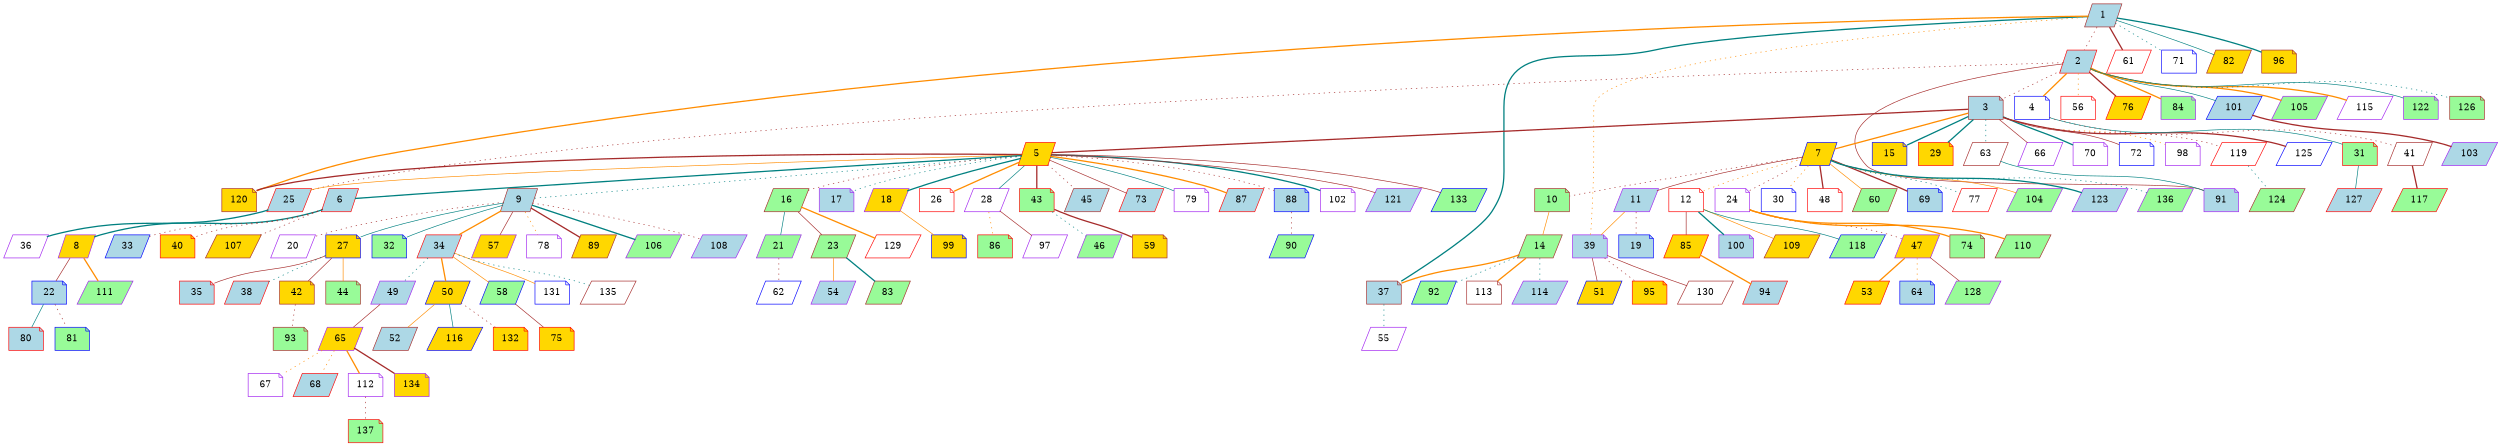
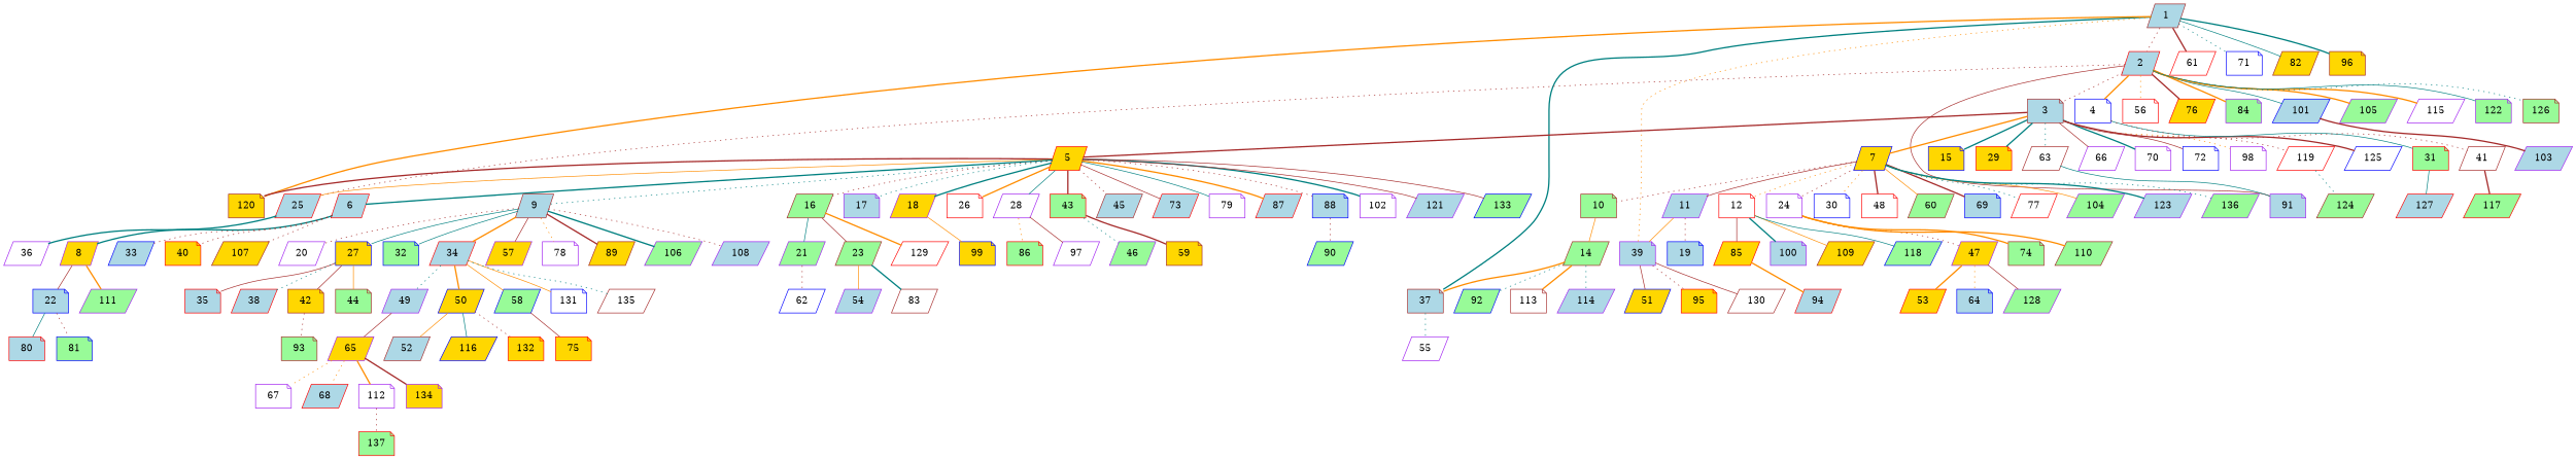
  graph {
    node [color=purple fillcolor=lightblue shape=parallelogram style=filled]
    edge [color=brown style=dotted]
    1 [color=brown]
    2 [color=red]
    37 [color=brown shape=note]
    39 [shape=note]
    61 [color=red fillcolor=white]
    71 [color=blue fillcolor=white shape=note]
    82 [color=brown fillcolor=gold]
    96 [color=brown fillcolor=gold shape=note]
    120 [color=brown fillcolor=gold shape=note]
    3 [color=brown shape=note]
    4 [color=blue fillcolor=white shape=note]
    25 [color=red]
    56 [color=red fillcolor=white shape=note]
    76 [color=red fillcolor=gold]
    84 [fillcolor=palegreen shape=note]
    91 [shape=note]
    101 [color=blue]
    105 [fillcolor=palegreen]
    115 [fillcolor=white]
    122 [fillcolor=palegreen shape=note]
    126 [color=brown fillcolor=palegreen shape=note]
    55 [fillcolor=white]
    51 [color=blue fillcolor=gold]
    95 [color=red fillcolor=gold shape=note]
    130 [color=brown fillcolor=white]
    5 [color=red fillcolor=gold]
    7 [color=blue fillcolor=gold]
    15 [color=blue fillcolor=gold shape=note]
    29 [color=red fillcolor=gold shape=note]
    63 [color=brown fillcolor=white]
    66 [fillcolor=white]
    70 [fillcolor=white shape=note]
    72 [color=blue fillcolor=white shape=note]
    98 [fillcolor=white shape=note]
    119 [color=red fillcolor=white]
    125 [color=blue fillcolor=white]
    31 [color=red fillcolor=palegreen shape=note]
    41 [color=brown fillcolor=white]
    36 [fillcolor=white]
    103
    6 [color=red]
    9 [color=brown]
    16 [color=brown fillcolor=palegreen]
    17 [shape=note]
    18 [fillcolor=gold]
    26 [color=red fillcolor=white shape=note]
    28 [fillcolor=white]
    43 [color=red fillcolor=palegreen shape=note]
    45 [color=brown]
    73 [color=red]
    79 [fillcolor=white shape=note]
    87 [color=red]
    88 [color=blue shape=note]
    102 [fillcolor=white shape=note]
    121
    133 [color=blue fillcolor=palegreen]
    10 [color=brown fillcolor=palegreen shape=note]
    11
    12 [color=red fillcolor=white shape=note]
    24 [fillcolor=white shape=note]
    30 [color=blue fillcolor=white shape=note]
    48 [color=red fillcolor=white shape=note]
    60 [color=brown fillcolor=palegreen]
    69 [color=blue shape=note]
    77 [color=red fillcolor=white]
    104 [fillcolor=palegreen]
    123
    136 [fillcolor=palegreen]
    124 [color=brown fillcolor=palegreen]
    127 [color=red]
    117 [color=red fillcolor=palegreen]
    8 [fillcolor=gold]
    33 [color=blue]
    40 [color=red fillcolor=gold shape=note]
    107 [color=brown fillcolor=gold]
    20 [fillcolor=white]
    27 [color=blue fillcolor=gold shape=note]
    32 [color=blue fillcolor=palegreen shape=note]
    34 [color=red]
    57 [fillcolor=gold]
    78 [fillcolor=white shape=note]
    89 [color=brown fillcolor=gold]
    106 [fillcolor=palegreen]
    108
    21 [fillcolor=palegreen]
    23 [color=brown fillcolor=palegreen]
    129 [color=red fillcolor=white]
    99 [color=blue fillcolor=gold shape=note]
    86 [color=red fillcolor=palegreen shape=note]
    97 [fillcolor=white]
    46 [fillcolor=palegreen]
    59 [color=brown fillcolor=gold shape=note]
    90 [color=blue fillcolor=palegreen]
    22 [color=blue shape=note]
    111 [fillcolor=palegreen]
    14 [color=brown fillcolor=palegreen]
    19 [color=blue shape=note]
    85 [color=red fillcolor=gold]
    100 [shape=note]
    109 [color=brown fillcolor=gold]
    118 [color=blue fillcolor=palegreen]
    47 [fillcolor=gold]
    74 [color=brown fillcolor=palegreen shape=note]
    110 [color=brown fillcolor=palegreen]
    80 [color=red shape=note]
    81 [color=blue fillcolor=palegreen shape=note]
    35 [color=red shape=note]
    38 [color=red]
    42 [color=brown fillcolor=gold shape=note]
    44 [color=brown fillcolor=palegreen shape=note]
    49
    50 [color=blue fillcolor=gold]
    58 [color=blue fillcolor=palegreen]
    131 [color=blue fillcolor=white shape=note]
    135 [color=brown fillcolor=white]
    92 [color=blue fillcolor=palegreen]
    113 [color=brown fillcolor=white shape=note]
    114
    94 [color=red]
    62 [color=blue fillcolor=white]
    54
-   83 [color=brown fillcolor=palegreen]
+   83 [color=brown fillcolor=white]
    53 [color=red fillcolor=gold]
    64 [color=blue shape=note]
    128 [fillcolor=palegreen]
    93 [color=brown fillcolor=palegreen shape=note]
    65 [fillcolor=gold]
    52 [color=brown]
    116 [color=blue fillcolor=gold]
    132 [color=red fillcolor=gold shape=note]
    75 [color=red fillcolor=gold shape=note]
    67 [fillcolor=white shape=note]
    68 [color=red]
    112 [fillcolor=white shape=note]
    134 [fillcolor=gold shape=note]
    137 [color=red fillcolor=palegreen shape=note]
    1 -- 2
    1 -- 37 [color=teal style=bold]
    1 -- 39 [color=darkorange]
    1 -- 61 [style=bold]
    1 -- 71 [color=teal]
    1 -- 82 [color=teal style=solid]
    1 -- 96 [color=teal style=bold]
    1 -- 120 [color=darkorange style=bold]
    2 -- 3
    2 -- 4 [color=darkorange style=bold]
    2 -- 25
    2 -- 56 [color=darkorange]
    2 -- 76 [style=bold]
    2 -- 84 [color=darkorange style=bold]
    2 -- 91 [style=solid]
    2 -- 101 [color=teal style=solid]
    2 -- 105 [color=darkorange style=bold]
    2 -- 115 [color=darkorange style=bold]
    2 -- 122 [color=teal style=solid]
    2 -- 126 [color=teal]
    37 -- 55 [color=teal]
    39 -- 51 [style=solid]
    39 -- 95
    39 -- 130 [style=solid]
    3 -- 5 [style=bold]
    3 -- 7 [color=darkorange style=bold]
    3 -- 15 [color=teal style=bold]
    3 -- 29 [color=teal style=bold]
    3 -- 63 [color=teal]
    3 -- 66 [style=solid]
    3 -- 70 [color=teal style=bold]
    3 -- 72 [style=solid]
    3 -- 98 [color=darkorange]
    3 -- 119
    3 -- 125 [style=bold]
    4 -- 31 [color=teal style=solid]
    4 -- 41
    25 -- 36 [color=teal style=bold]
    101 -- 103 [style=bold]
    5 -- 120 [style=bold]
    5 -- 25 [color=darkorange style=solid]
    5 -- 6 [color=teal style=bold]
    5 -- 9 [color=teal]
    5 -- 16
    5 -- 17 [color=teal]
    5 -- 18 [color=teal style=bold]
    5 -- 26 [color=darkorange style=bold]
    5 -- 28 [color=teal style=solid]
    5 -- 43 [style=bold]
    5 -- 45
    5 -- 73 [style=solid]
    5 -- 79 [color=teal style=solid]
    5 -- 87 [color=darkorange style=bold]
    5 -- 88
    5 -- 102 [color=teal style=bold]
    5 -- 121 [style=solid]
    5 -- 133 [style=solid]
    7 -- 10
    7 -- 11 [style=solid]
    7 -- 12 [color=darkorange]
    7 -- 24
    7 -- 30 [color=darkorange]
    7 -- 48 [style=bold]
    7 -- 60 [color=darkorange style=solid]
    7 -- 69 [style=bold]
    7 -- 77 [color=teal]
    7 -- 104 [color=darkorange style=solid]
    7 -- 123 [color=teal style=bold]
    7 -- 136 [color=teal]
    63 -- 91 [color=teal style=solid]
    119 -- 124 [color=teal]
    31 -- 127 [color=teal style=solid]
    41 -- 117 [style=bold]
    6 -- 8 [color=teal style=bold]
    6 -- 33
    6 -- 40
    6 -- 107
    9 -- 20
    9 -- 27 [color=teal style=solid]
    9 -- 32 [color=teal style=solid]
    9 -- 34 [color=darkorange style=bold]
    9 -- 57 [style=solid]
    9 -- 78 [color=darkorange]
    9 -- 89 [style=bold]
    9 -- 106 [color=teal style=bold]
    9 -- 108
    16 -- 21 [color=teal style=solid]
    16 -- 23 [style=solid]
    16 -- 129 [color=darkorange style=bold]
    18 -- 99 [color=darkorange style=solid]
    28 -- 86 [color=darkorange]
    28 -- 97 [style=solid]
    43 -- 46 [color=teal]
    43 -- 59 [style=bold]
    88 -- 90
    10 -- 14 [color=darkorange style=solid]
    11 -- 39 [color=darkorange style=solid]
    11 -- 19
    12 -- 85 [style=solid]
    12 -- 100 [color=teal style=bold]
    12 -- 109 [color=darkorange style=solid]
    12 -- 118 [color=teal style=solid]
    24 -- 47
    24 -- 74 [color=darkorange style=bold]
    24 -- 110 [color=darkorange style=bold]
    8 -- 22 [style=solid]
    8 -- 111 [color=darkorange style=bold]
    27 -- 35 [style=solid]
    27 -- 38 [color=teal]
    27 -- 42 [style=solid]
    27 -- 44 [color=darkorange style=solid]
    34 -- 49 [color=teal]
    34 -- 50 [color=darkorange style=bold]
    34 -- 58 [color=darkorange style=solid]
    34 -- 131 [color=darkorange style=solid]
    34 -- 135 [color=teal]
    21 -- 62
    23 -- 54 [color=darkorange style=solid]
    23 -- 83 [color=teal style=bold]
    22 -- 80 [color=teal style=solid]
    22 -- 81
    14 -- 37 [color=darkorange style=bold]
    14 -- 92 [color=teal]
    14 -- 113 [color=darkorange style=bold]
    14 -- 114 [color=teal]
    85 -- 94 [color=darkorange style=bold]
    47 -- 53 [color=darkorange style=bold]
    47 -- 64 [color=darkorange]
    47 -- 128 [style=solid]
    42 -- 93
    49 -- 65 [style=solid]
    50 -- 52 [color=darkorange style=solid]
    50 -- 116 [color=teal style=solid]
    50 -- 132
    58 -- 75 [style=solid]
    65 -- 67 [color=darkorange]
    65 -- 68 [color=darkorange]
    65 -- 112 [color=darkorange style=bold]
    65 -- 134 [style=bold]
    112 -- 137
  }
